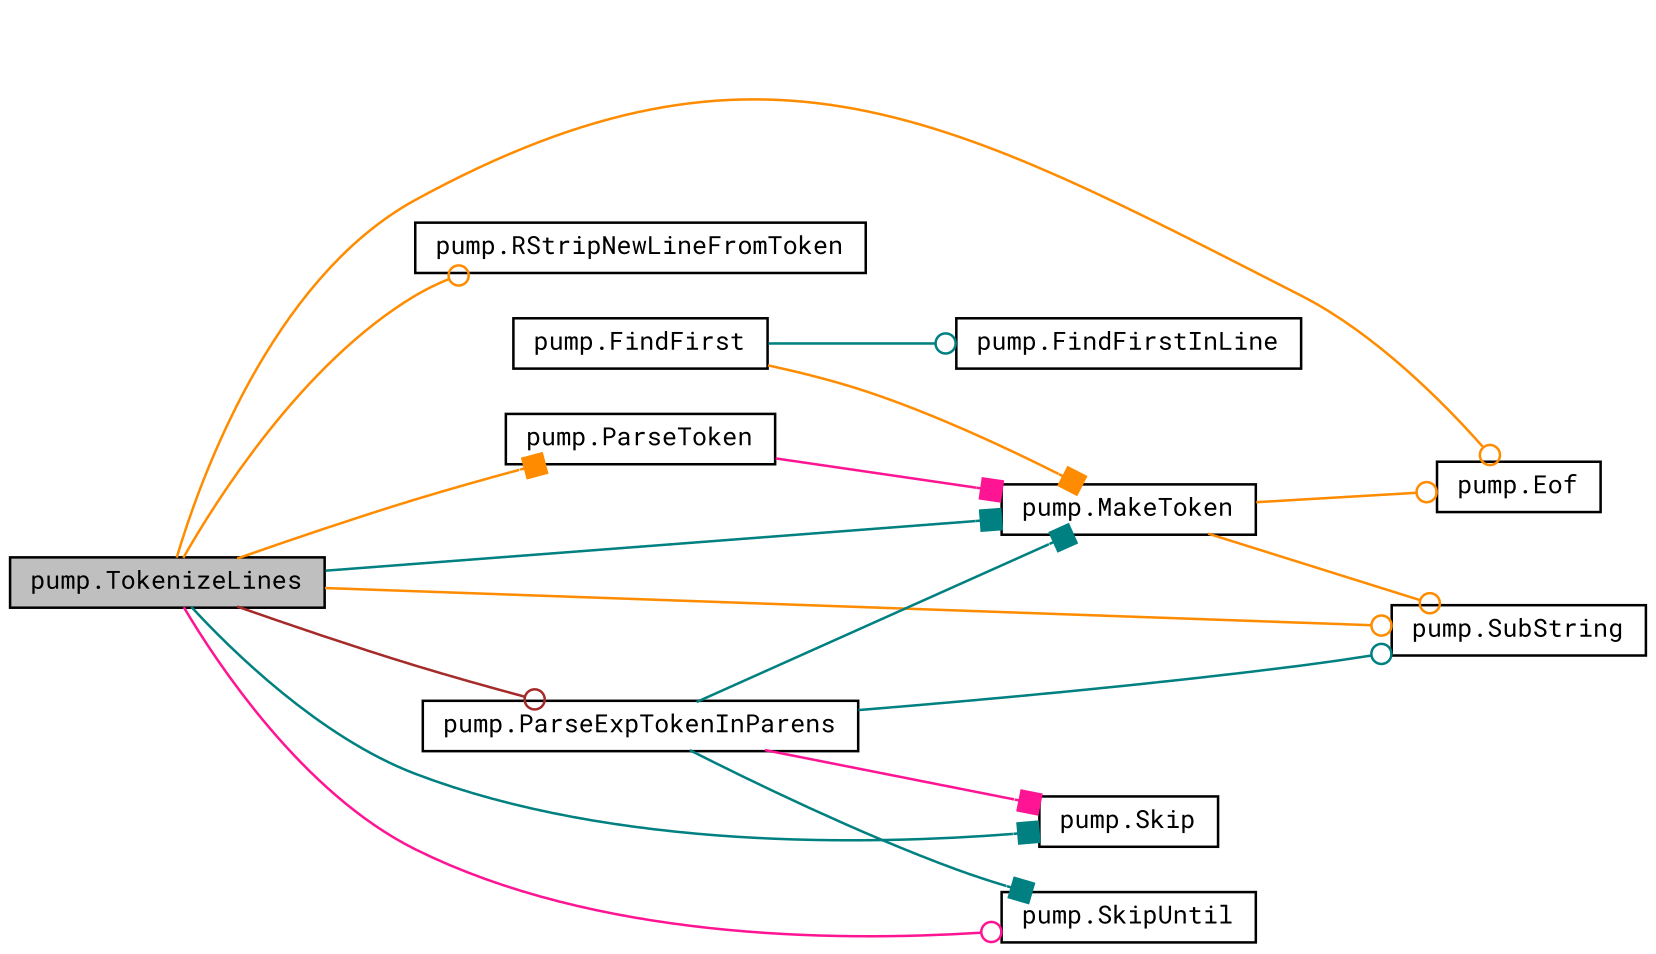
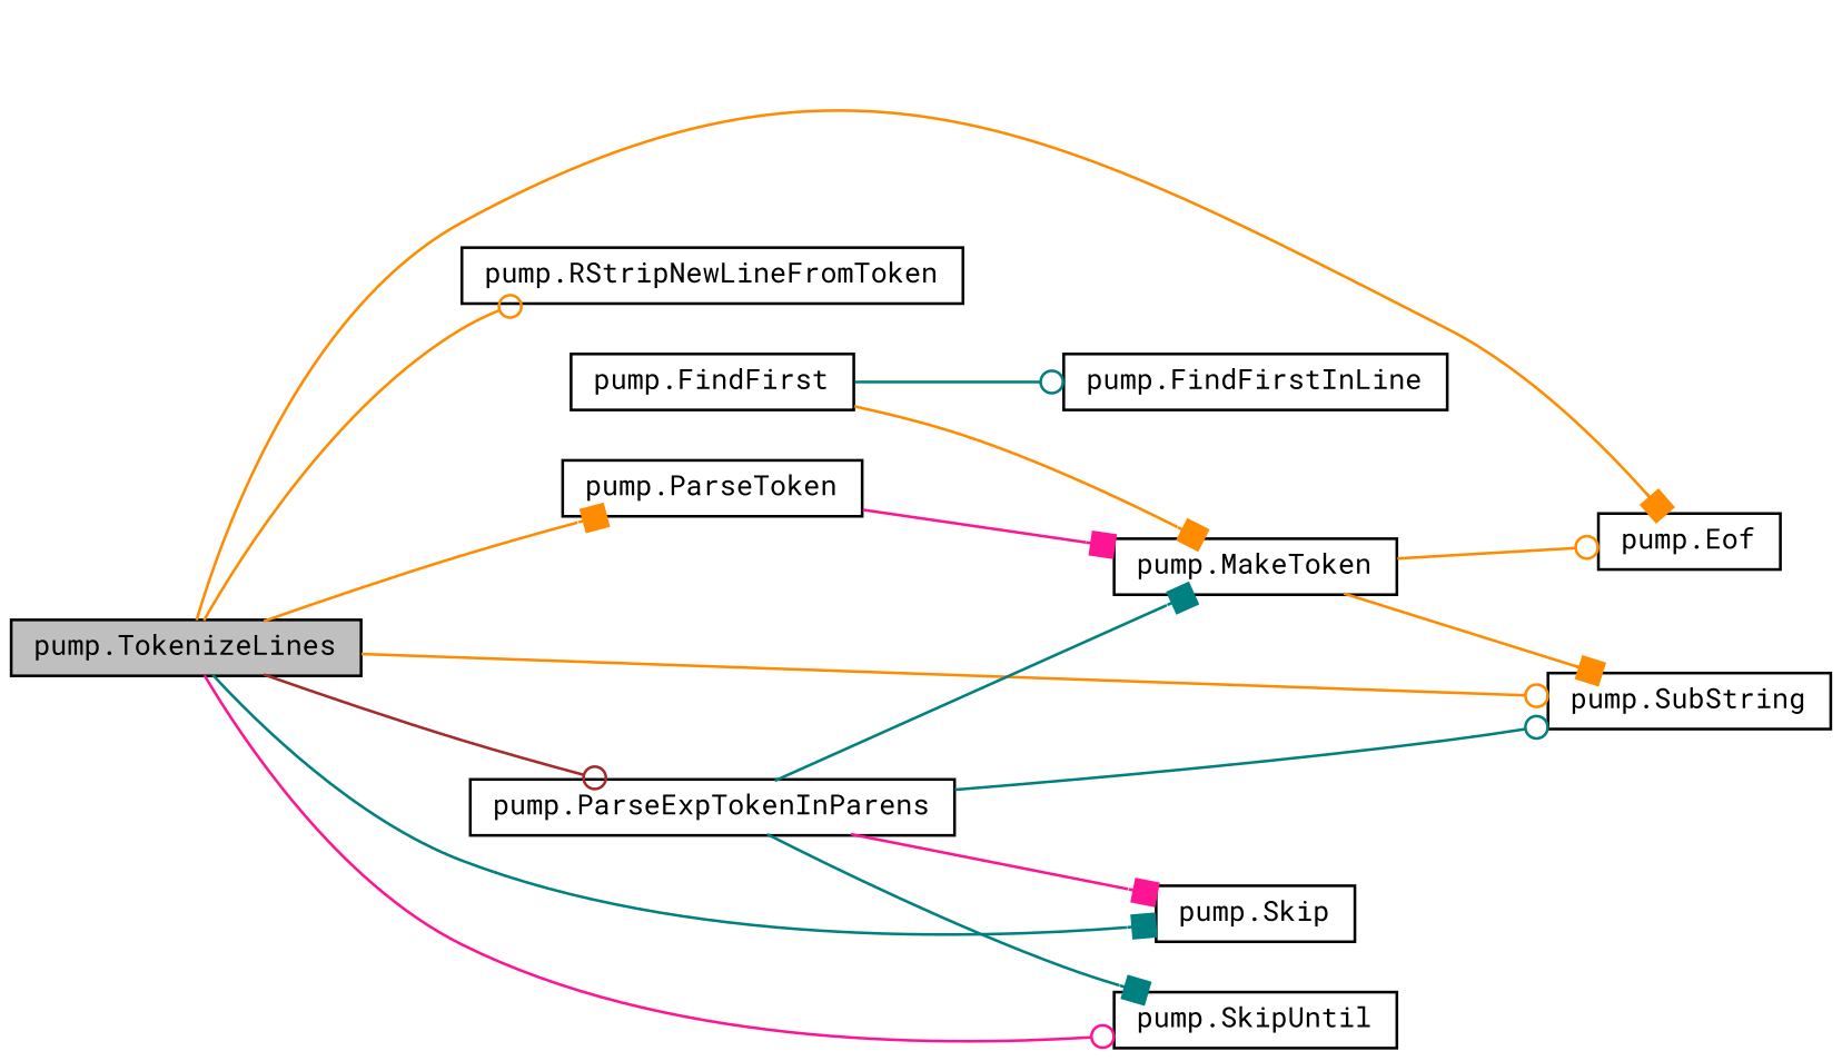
  digraph {
    fontname="Roboto Mono"
    rankdir=LR
    node [color=black fillcolor=white fontname="Roboto Mono" fontsize=10 shape=record style=filled]
    edge [arrowhead=odot color=darkorange fontname="Roboto Mono" fontsize=10 labelfontname=Helvetica labelfontsize=10 style=solid]
    n1 [fillcolor=grey75 fontcolor=black height=0.2 label="pump.TokenizeLines" width=0.4]
    n2 [height=0.2 label="pump.MakeToken" width=0.4]
    n3 [height=0.2 label="pump.SubString" width=0.4]
    n4 [height=0.2 label="pump.Eof" width=0.4]
    n5 [height=0.2 label="pump.RStripNewLineFromToken" width=0.4]
    n6 [height=0.2 label="pump.ParseToken" width=0.4]
    n7 [height=0.2 label="pump.Skip" width=0.4]
    n8 [height=0.2 label="pump.SkipUntil" width=0.4]
    n9 [height=0.2 label="pump.ParseExpTokenInParens" width=0.4]
    n10 [height=0.2 label="pump.FindFirst" width=0.4]
    n11 [height=0.2 label="pump.FindFirstInLine" width=0.4]
-   n1 -> n2 [arrowhead=box color=teal]
    n1 -> n3
-   n1 -> n4
+   n1 -> n4 [arrowhead=box]
    n1 -> n5
    n1 -> n6 [arrowhead=box]
    n1 -> n7 [arrowhead=box color=teal]
    n1 -> n8 [color=deeppink]
    n1 -> n9 [color=brown]
-   n2 -> n3
+   n2 -> n3 [arrowhead=box]
    n2 -> n4
    n6 -> n2 [arrowhead=box color=deeppink]
    n9 -> n2 [arrowhead=box color=teal]
    n9 -> n3 [color=teal]
    n9 -> n7 [arrowhead=box color=deeppink]
    n9 -> n8 [arrowhead=box color=teal]
    n10 -> n2 [arrowhead=box]
    n10 -> n11 [color=teal]
  }
